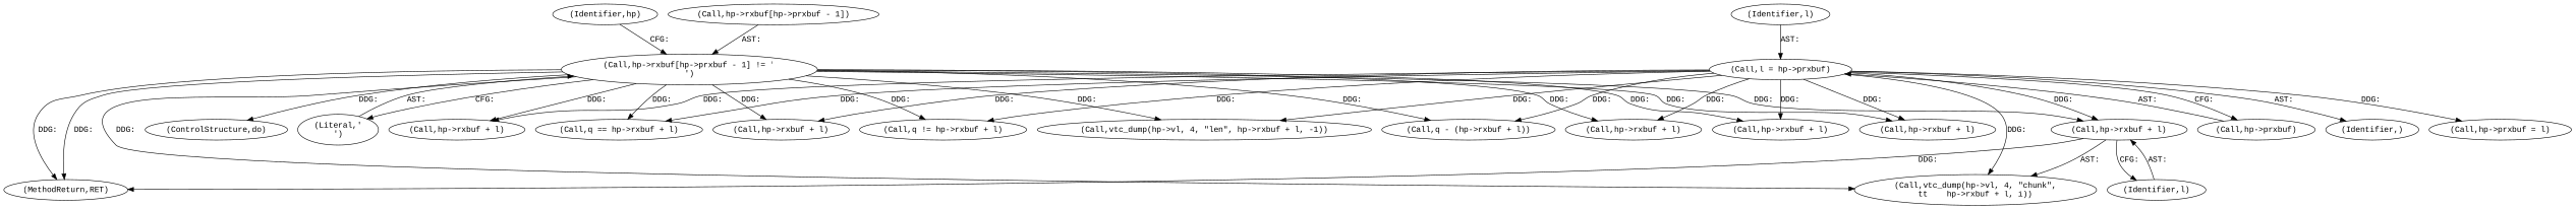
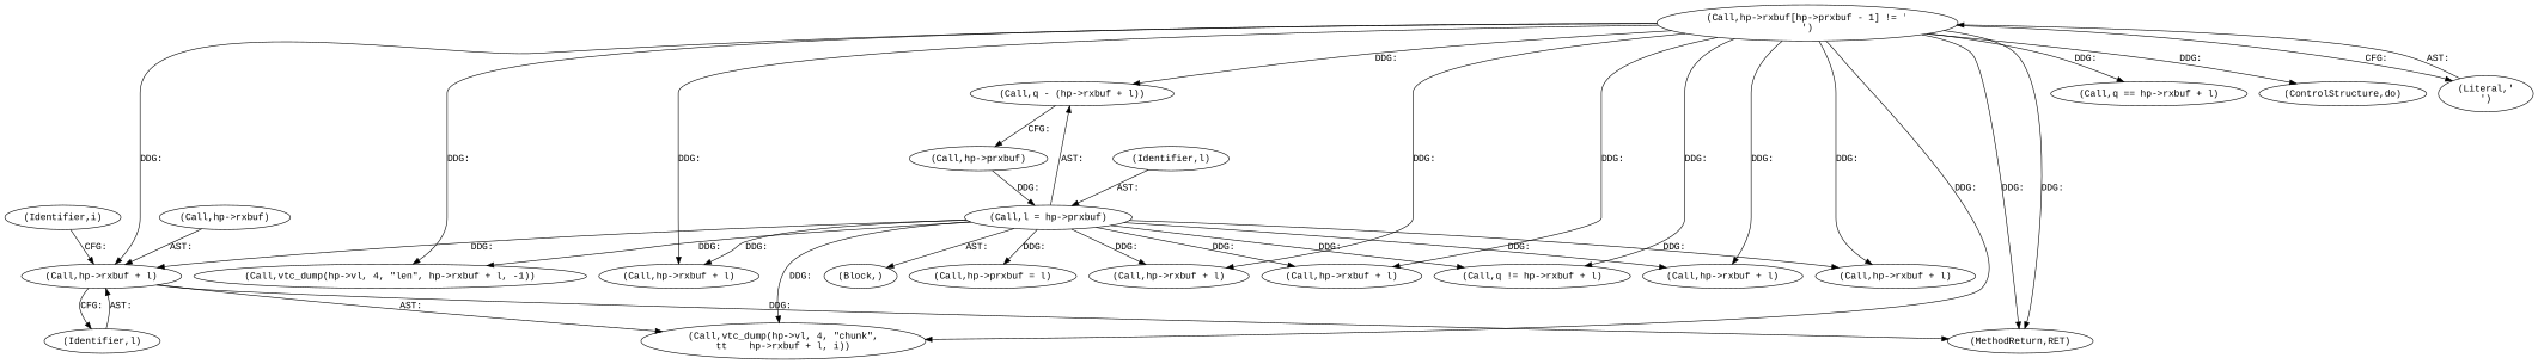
  digraph {
    fontname="Liberation Mono"
    node [fontname="Liberation Mono"]
    edge [fontname="Liberation Mono"]
    n1 [label="(Call,hp->rxbuf + l)"]
    n2 [label="(Call,vtc_dump(hp->vl, 4, \"chunk\",\n\t\t    hp->rxbuf + l, i))"]
    n3 [label="(MethodReturn,RET)"]
    n4 [label="(Identifier,l)"]
    n5 [label="(Call,hp->rxbuf[hp->prxbuf - 1] != '\n')"]
    n6 [label="(Call,hp->rxbuf + l)"]
    n7 [label="(Call,q == hp->rxbuf + l)"]
    n8 [label="(Call,vtc_dump(hp->vl, 4, \"len\", hp->rxbuf + l, -1))"]
    n9 [label="(Call,hp->rxbuf + l)"]
    n10 [label="(ControlStructure,do)"]
    n11 [label="(Call,hp->rxbuf + l)"]
    n12 [label="(Call,hp->rxbuf + l)"]
    n13 [label="(Literal,'\n')"]
    n14 [label="(Call,q != hp->rxbuf + l)"]
    n15 [label="(Call,q - (hp->rxbuf + l))"]
    n16 [label="(Call,hp->rxbuf + l)"]
    n17 [label="(Call,l = hp->prxbuf)"]
    n18 [label="(Call,hp->prxbuf)"]
-   n19 [label="(Identifier,)"]
+   n19 [label="(Block,)"]
    n20 [label="(Call,hp->prxbuf = l)"]
-   n21 [label="(Call,hp->rxbuf[hp->prxbuf - 1])"]
-   n24 [label="(Identifier,hp)"]
+   n22 [label="(Call,hp->rxbuf)"]
+   n23 [label="(Identifier,i)"]
    n25 [label="(Identifier,l)"]
    n1 -> n2 [label="AST: "]
    n1 -> n3 [label="DDG: "]
    n1 -> n4 [label="CFG: "]
    n4 -> n1 [label="AST: "]
    n5 -> n1 [label="DDG: "]
    n5 -> n2 [label="DDG: "]
    n5 -> n3 [label="DDG: "]
    n5 -> n3 [label="DDG: "]
    n5 -> n6 [label="DDG: "]
    n5 -> n7 [label="DDG: "]
    n5 -> n8 [label="DDG: "]
    n5 -> n9 [label="DDG: "]
    n5 -> n10 [label="DDG: "]
    n5 -> n11 [label="DDG: "]
    n5 -> n12 [label="DDG: "]
    n5 -> n13 [label="CFG: "]
    n5 -> n14 [label="DDG: "]
    n5 -> n15 [label="DDG: "]
    n5 -> n16 [label="DDG: "]
    n13 -> n5 [label="AST: "]
    n17 -> n1 [label="DDG: "]
    n17 -> n2 [label="DDG: "]
    n17 -> n6 [label="DDG: "]
-   n17 -> n7 [label="DDG: "]
    n17 -> n8 [label="DDG: "]
    n17 -> n9 [label="DDG: "]
    n17 -> n11 [label="DDG: "]
    n17 -> n12 [label="DDG: "]
    n17 -> n14 [label="DDG: "]
-   n17 -> n15 [label="DDG: "]
+   n17 -> n15 [label="AST: "]
    n17 -> n16 [label="DDG: "]
-   n17 -> n18 [label="CFG: "]
+   n15 -> n18 [label="CFG: "]
    n17 -> n19 [label="AST: "]
    n17 -> n20 [label="DDG: "]
-   n18 -> n17 [label="AST: "]
-   n21 -> n5 [label="AST: "]
-   n24 -> n5 [label="CFG: "]
+   n18 -> n17 [label="DDG: "]
+   n22 -> n1 [label="AST: "]
+   n23 -> n1 [label="CFG: "]
    n25 -> n17 [label="AST: "]
  }
